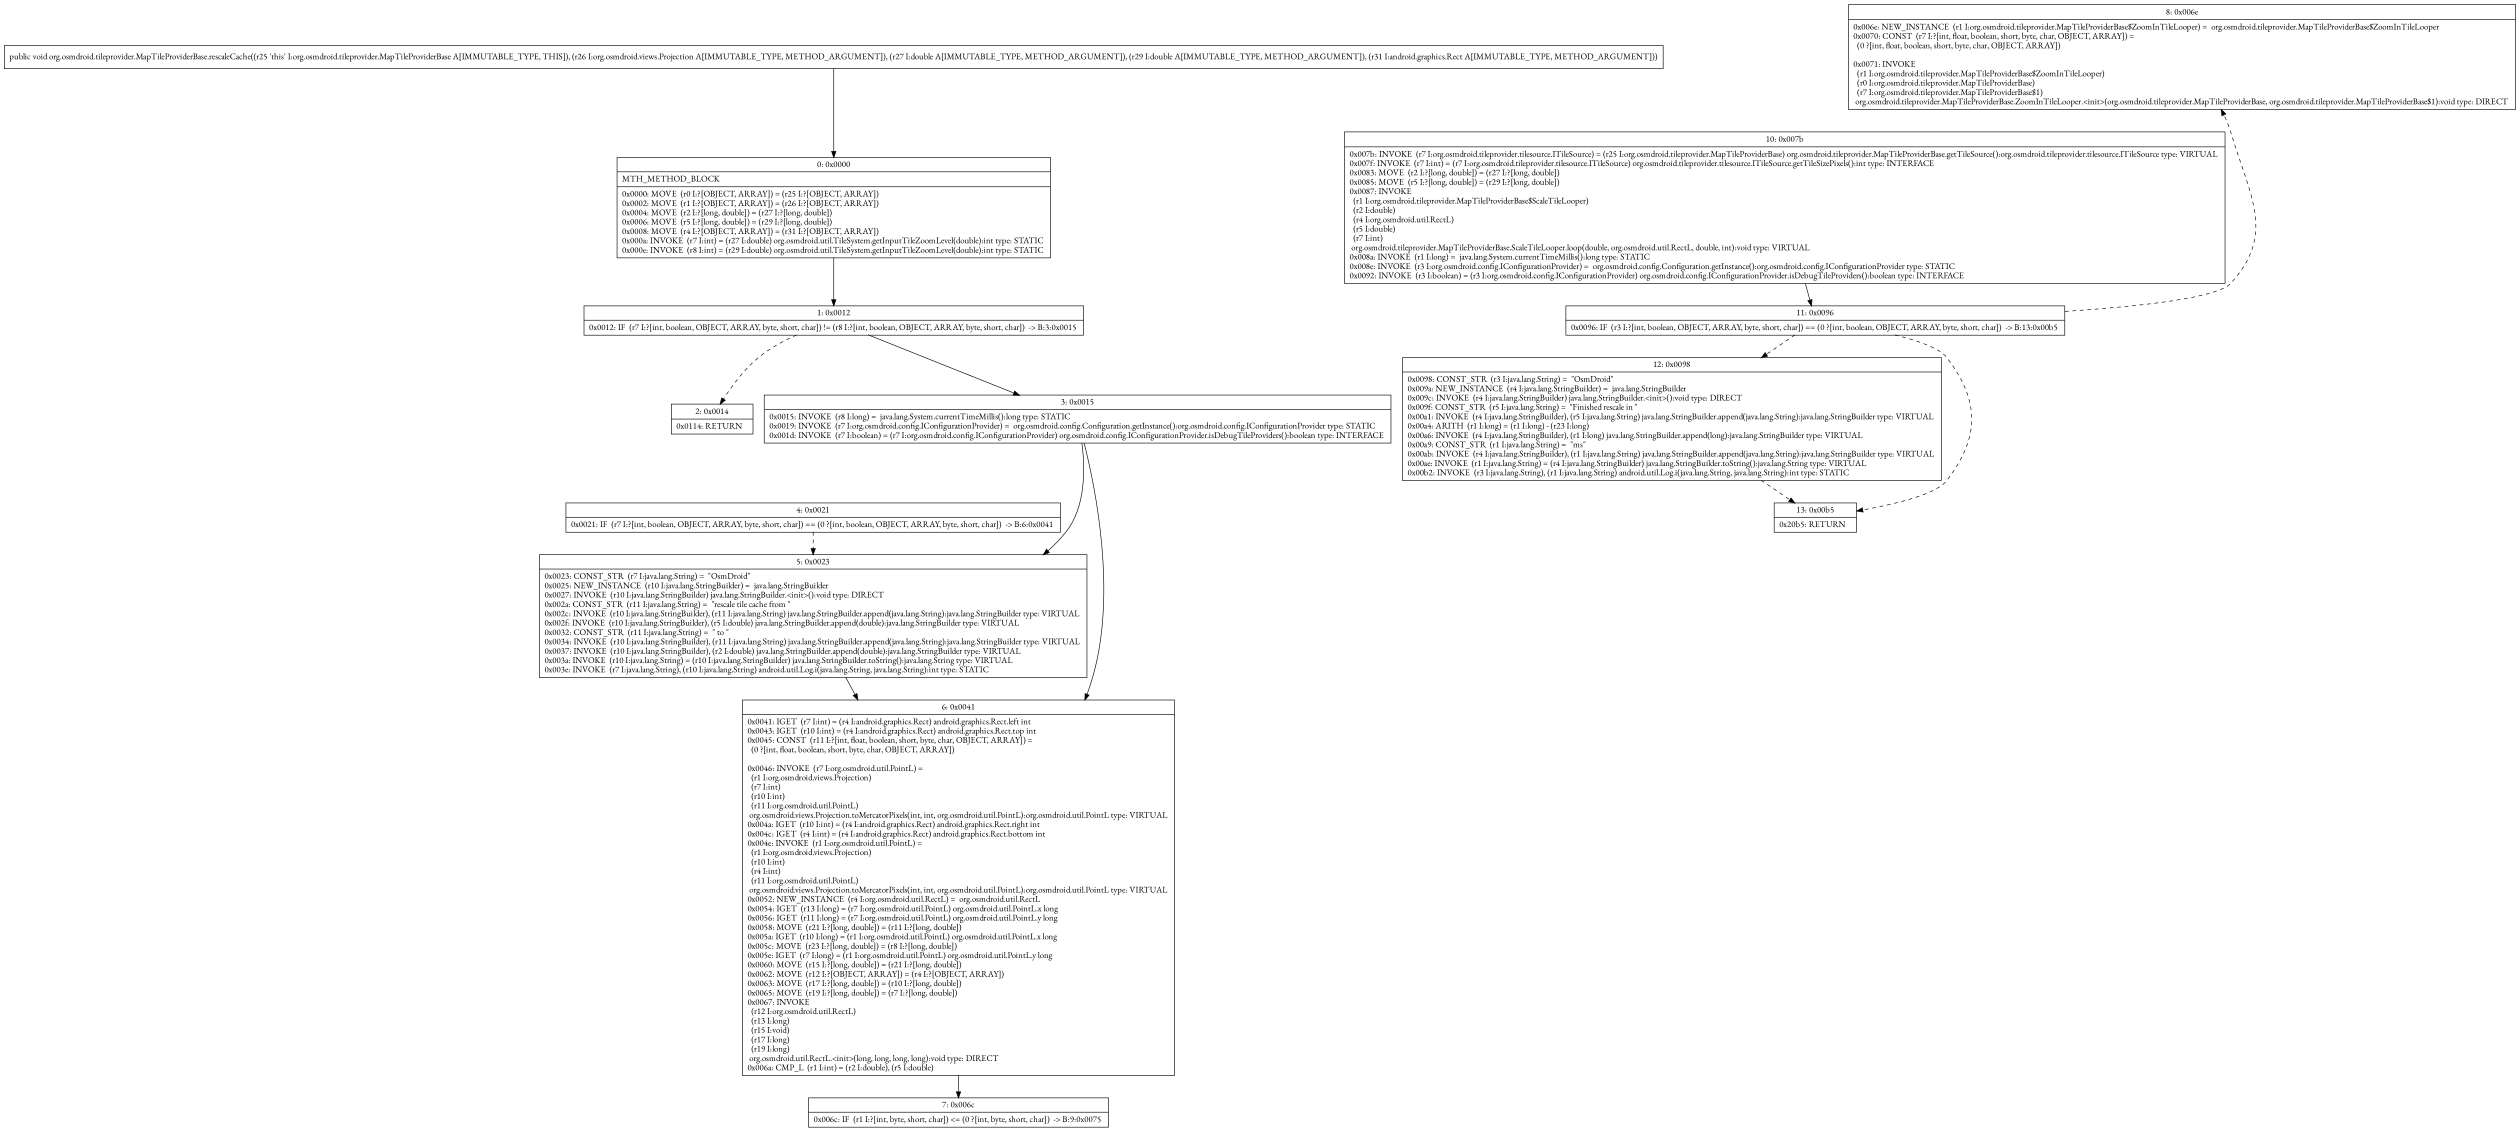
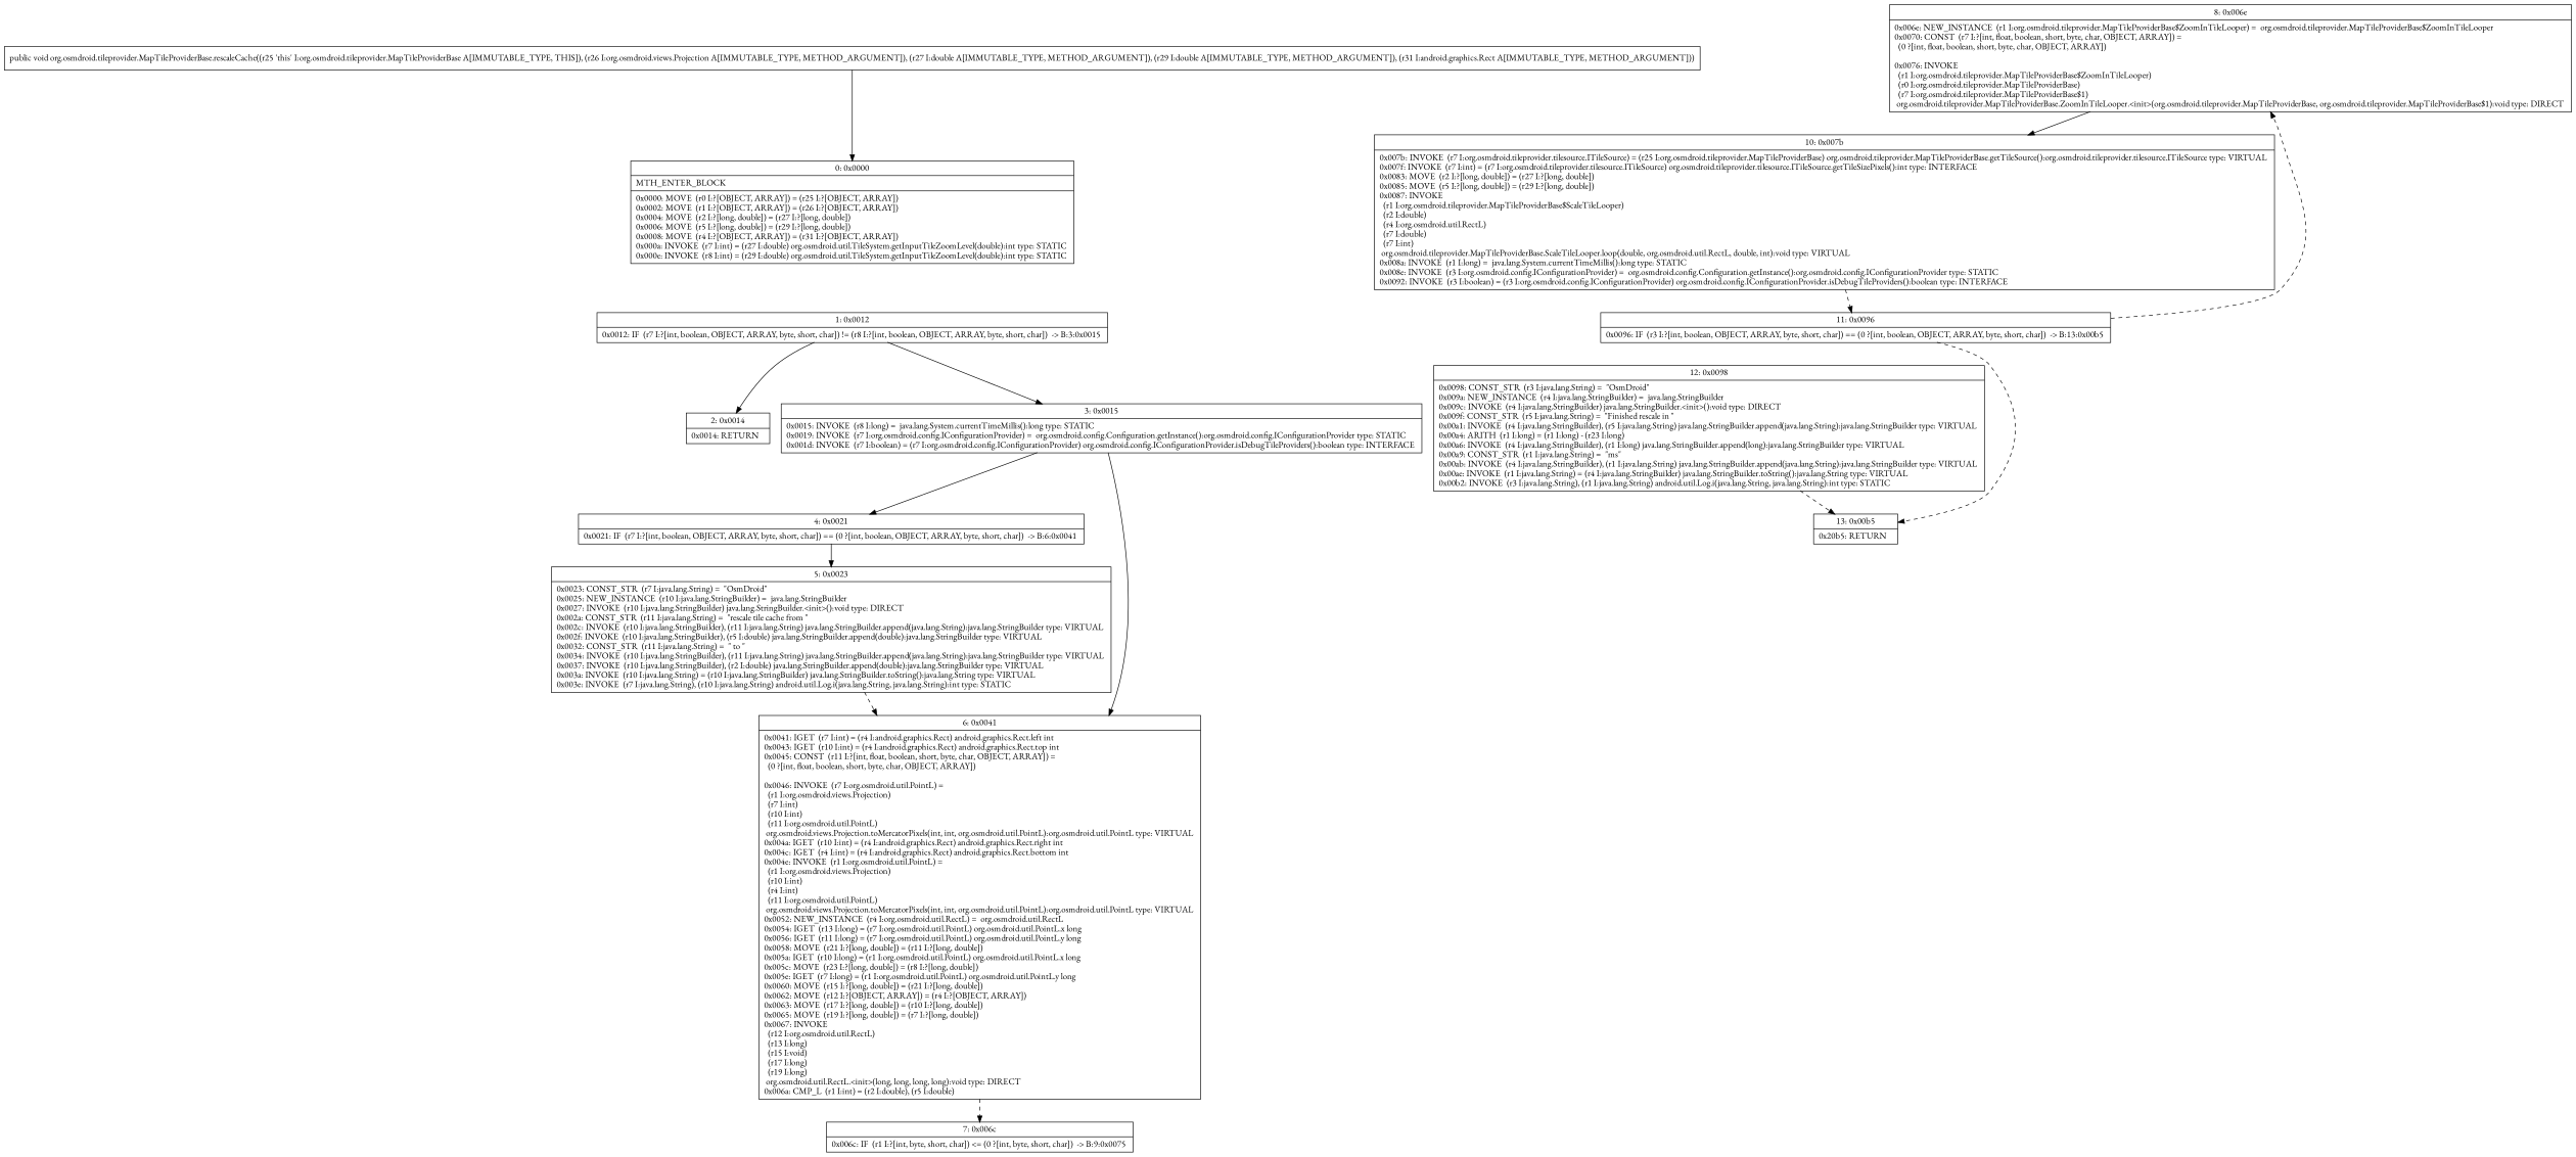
  digraph {
    fontname="EB Garamond"
    node [fontname="EB Garamond" shape=record]
    edge [fontname="EB Garamond"]
-   n1 [label="{0\:\ 0x0000|MTH_METHOD_BLOCK\l|0x0000: MOVE  (r0 I:?[OBJECT, ARRAY]) = (r25 I:?[OBJECT, ARRAY]) \l0x0002: MOVE  (r1 I:?[OBJECT, ARRAY]) = (r26 I:?[OBJECT, ARRAY]) \l0x0004: MOVE  (r2 I:?[long, double]) = (r27 I:?[long, double]) \l0x0006: MOVE  (r5 I:?[long, double]) = (r29 I:?[long, double]) \l0x0008: MOVE  (r4 I:?[OBJECT, ARRAY]) = (r31 I:?[OBJECT, ARRAY]) \l0x000a: INVOKE  (r7 I:int) = (r27 I:double) org.osmdroid.util.TileSystem.getInputTileZoomLevel(double):int type: STATIC \l0x000e: INVOKE  (r8 I:int) = (r29 I:double) org.osmdroid.util.TileSystem.getInputTileZoomLevel(double):int type: STATIC \l}"]
+   n1 [label="{0\:\ 0x0000|MTH_ENTER_BLOCK\l|0x0000: MOVE  (r0 I:?[OBJECT, ARRAY]) = (r25 I:?[OBJECT, ARRAY]) \l0x0002: MOVE  (r1 I:?[OBJECT, ARRAY]) = (r26 I:?[OBJECT, ARRAY]) \l0x0004: MOVE  (r2 I:?[long, double]) = (r27 I:?[long, double]) \l0x0006: MOVE  (r5 I:?[long, double]) = (r29 I:?[long, double]) \l0x0008: MOVE  (r4 I:?[OBJECT, ARRAY]) = (r31 I:?[OBJECT, ARRAY]) \l0x000a: INVOKE  (r7 I:int) = (r27 I:double) org.osmdroid.util.TileSystem.getInputTileZoomLevel(double):int type: STATIC \l0x000e: INVOKE  (r8 I:int) = (r29 I:double) org.osmdroid.util.TileSystem.getInputTileZoomLevel(double):int type: STATIC \l}"]
    n2 [label="{1\:\ 0x0012|0x0012: IF  (r7 I:?[int, boolean, OBJECT, ARRAY, byte, short, char]) != (r8 I:?[int, boolean, OBJECT, ARRAY, byte, short, char])  \-\> B:3:0x0015 \l}"]
-   n3 [label="{2\:\ 0x0014|0x0114: RETURN   \l}"]
+   n3 [label="{2\:\ 0x0014|0x0014: RETURN   \l}"]
    n4 [label="{3\:\ 0x0015|0x0015: INVOKE  (r8 I:long) =  java.lang.System.currentTimeMillis():long type: STATIC \l0x0019: INVOKE  (r7 I:org.osmdroid.config.IConfigurationProvider) =  org.osmdroid.config.Configuration.getInstance():org.osmdroid.config.IConfigurationProvider type: STATIC \l0x001d: INVOKE  (r7 I:boolean) = (r7 I:org.osmdroid.config.IConfigurationProvider) org.osmdroid.config.IConfigurationProvider.isDebugTileProviders():boolean type: INTERFACE \l}"]
    n5 [label="{4\:\ 0x0021|0x0021: IF  (r7 I:?[int, boolean, OBJECT, ARRAY, byte, short, char]) == (0 ?[int, boolean, OBJECT, ARRAY, byte, short, char])  \-\> B:6:0x0041 \l}"]
    n6 [label="{6\:\ 0x0041|0x0041: IGET  (r7 I:int) = (r4 I:android.graphics.Rect) android.graphics.Rect.left int \l0x0043: IGET  (r10 I:int) = (r4 I:android.graphics.Rect) android.graphics.Rect.top int \l0x0045: CONST  (r11 I:?[int, float, boolean, short, byte, char, OBJECT, ARRAY]) = \l  (0 ?[int, float, boolean, short, byte, char, OBJECT, ARRAY])\l \l0x0046: INVOKE  (r7 I:org.osmdroid.util.PointL) = \l  (r1 I:org.osmdroid.views.Projection)\l  (r7 I:int)\l  (r10 I:int)\l  (r11 I:org.osmdroid.util.PointL)\l org.osmdroid.views.Projection.toMercatorPixels(int, int, org.osmdroid.util.PointL):org.osmdroid.util.PointL type: VIRTUAL \l0x004a: IGET  (r10 I:int) = (r4 I:android.graphics.Rect) android.graphics.Rect.right int \l0x004c: IGET  (r4 I:int) = (r4 I:android.graphics.Rect) android.graphics.Rect.bottom int \l0x004e: INVOKE  (r1 I:org.osmdroid.util.PointL) = \l  (r1 I:org.osmdroid.views.Projection)\l  (r10 I:int)\l  (r4 I:int)\l  (r11 I:org.osmdroid.util.PointL)\l org.osmdroid.views.Projection.toMercatorPixels(int, int, org.osmdroid.util.PointL):org.osmdroid.util.PointL type: VIRTUAL \l0x0052: NEW_INSTANCE  (r4 I:org.osmdroid.util.RectL) =  org.osmdroid.util.RectL \l0x0054: IGET  (r13 I:long) = (r7 I:org.osmdroid.util.PointL) org.osmdroid.util.PointL.x long \l0x0056: IGET  (r11 I:long) = (r7 I:org.osmdroid.util.PointL) org.osmdroid.util.PointL.y long \l0x0058: MOVE  (r21 I:?[long, double]) = (r11 I:?[long, double]) \l0x005a: IGET  (r10 I:long) = (r1 I:org.osmdroid.util.PointL) org.osmdroid.util.PointL.x long \l0x005c: MOVE  (r23 I:?[long, double]) = (r8 I:?[long, double]) \l0x005e: IGET  (r7 I:long) = (r1 I:org.osmdroid.util.PointL) org.osmdroid.util.PointL.y long \l0x0060: MOVE  (r15 I:?[long, double]) = (r21 I:?[long, double]) \l0x0062: MOVE  (r12 I:?[OBJECT, ARRAY]) = (r4 I:?[OBJECT, ARRAY]) \l0x0063: MOVE  (r17 I:?[long, double]) = (r10 I:?[long, double]) \l0x0065: MOVE  (r19 I:?[long, double]) = (r7 I:?[long, double]) \l0x0067: INVOKE  \l  (r12 I:org.osmdroid.util.RectL)\l  (r13 I:long)\l  (r15 I:void)\l  (r17 I:long)\l  (r19 I:long)\l org.osmdroid.util.RectL.\<init\>(long, long, long, long):void type: DIRECT \l0x006a: CMP_L  (r1 I:int) = (r2 I:double), (r5 I:double) \l}"]
    n7 [label="{5\:\ 0x0023|0x0023: CONST_STR  (r7 I:java.lang.String) =  \"OsmDroid\" \l0x0025: NEW_INSTANCE  (r10 I:java.lang.StringBuilder) =  java.lang.StringBuilder \l0x0027: INVOKE  (r10 I:java.lang.StringBuilder) java.lang.StringBuilder.\<init\>():void type: DIRECT \l0x002a: CONST_STR  (r11 I:java.lang.String) =  \"rescale tile cache from \" \l0x002c: INVOKE  (r10 I:java.lang.StringBuilder), (r11 I:java.lang.String) java.lang.StringBuilder.append(java.lang.String):java.lang.StringBuilder type: VIRTUAL \l0x002f: INVOKE  (r10 I:java.lang.StringBuilder), (r5 I:double) java.lang.StringBuilder.append(double):java.lang.StringBuilder type: VIRTUAL \l0x0032: CONST_STR  (r11 I:java.lang.String) =  \" to \" \l0x0034: INVOKE  (r10 I:java.lang.StringBuilder), (r11 I:java.lang.String) java.lang.StringBuilder.append(java.lang.String):java.lang.StringBuilder type: VIRTUAL \l0x0037: INVOKE  (r10 I:java.lang.StringBuilder), (r2 I:double) java.lang.StringBuilder.append(double):java.lang.StringBuilder type: VIRTUAL \l0x003a: INVOKE  (r10 I:java.lang.String) = (r10 I:java.lang.StringBuilder) java.lang.StringBuilder.toString():java.lang.String type: VIRTUAL \l0x003e: INVOKE  (r7 I:java.lang.String), (r10 I:java.lang.String) android.util.Log.i(java.lang.String, java.lang.String):int type: STATIC \l}"]
    n8 [label="{7\:\ 0x006c|0x006c: IF  (r1 I:?[int, byte, short, char]) \<= (0 ?[int, byte, short, char])  \-\> B:9:0x0075 \l}"]
-   n9 [label="{8\:\ 0x006e|0x006e: NEW_INSTANCE  (r1 I:org.osmdroid.tileprovider.MapTileProviderBase$ZoomInTileLooper) =  org.osmdroid.tileprovider.MapTileProviderBase$ZoomInTileLooper \l0x0070: CONST  (r7 I:?[int, float, boolean, short, byte, char, OBJECT, ARRAY]) = \l  (0 ?[int, float, boolean, short, byte, char, OBJECT, ARRAY])\l \l0x0071: INVOKE  \l  (r1 I:org.osmdroid.tileprovider.MapTileProviderBase$ZoomInTileLooper)\l  (r0 I:org.osmdroid.tileprovider.MapTileProviderBase)\l  (r7 I:org.osmdroid.tileprovider.MapTileProviderBase$1)\l org.osmdroid.tileprovider.MapTileProviderBase.ZoomInTileLooper.\<init\>(org.osmdroid.tileprovider.MapTileProviderBase, org.osmdroid.tileprovider.MapTileProviderBase$1):void type: DIRECT \l}"]
-   n10 [label="{10\:\ 0x007b|0x007b: INVOKE  (r7 I:org.osmdroid.tileprovider.tilesource.ITileSource) = (r25 I:org.osmdroid.tileprovider.MapTileProviderBase) org.osmdroid.tileprovider.MapTileProviderBase.getTileSource():org.osmdroid.tileprovider.tilesource.ITileSource type: VIRTUAL \l0x007f: INVOKE  (r7 I:int) = (r7 I:org.osmdroid.tileprovider.tilesource.ITileSource) org.osmdroid.tileprovider.tilesource.ITileSource.getTileSizePixels():int type: INTERFACE \l0x0083: MOVE  (r2 I:?[long, double]) = (r27 I:?[long, double]) \l0x0085: MOVE  (r5 I:?[long, double]) = (r29 I:?[long, double]) \l0x0087: INVOKE  \l  (r1 I:org.osmdroid.tileprovider.MapTileProviderBase$ScaleTileLooper)\l  (r2 I:double)\l  (r4 I:org.osmdroid.util.RectL)\l  (r5 I:double)\l  (r7 I:int)\l org.osmdroid.tileprovider.MapTileProviderBase.ScaleTileLooper.loop(double, org.osmdroid.util.RectL, double, int):void type: VIRTUAL \l0x008a: INVOKE  (r1 I:long) =  java.lang.System.currentTimeMillis():long type: STATIC \l0x008e: INVOKE  (r3 I:org.osmdroid.config.IConfigurationProvider) =  org.osmdroid.config.Configuration.getInstance():org.osmdroid.config.IConfigurationProvider type: STATIC \l0x0092: INVOKE  (r3 I:boolean) = (r3 I:org.osmdroid.config.IConfigurationProvider) org.osmdroid.config.IConfigurationProvider.isDebugTileProviders():boolean type: INTERFACE \l}"]
+   n9 [label="{8\:\ 0x006e|0x006e: NEW_INSTANCE  (r1 I:org.osmdroid.tileprovider.MapTileProviderBase$ZoomInTileLooper) =  org.osmdroid.tileprovider.MapTileProviderBase$ZoomInTileLooper \l0x0070: CONST  (r7 I:?[int, float, boolean, short, byte, char, OBJECT, ARRAY]) = \l  (0 ?[int, float, boolean, short, byte, char, OBJECT, ARRAY])\l \l0x0076: INVOKE  \l  (r1 I:org.osmdroid.tileprovider.MapTileProviderBase$ZoomInTileLooper)\l  (r0 I:org.osmdroid.tileprovider.MapTileProviderBase)\l  (r7 I:org.osmdroid.tileprovider.MapTileProviderBase$1)\l org.osmdroid.tileprovider.MapTileProviderBase.ZoomInTileLooper.\<init\>(org.osmdroid.tileprovider.MapTileProviderBase, org.osmdroid.tileprovider.MapTileProviderBase$1):void type: DIRECT \l}"]
+   n10 [label="{10\:\ 0x007b|0x007b: INVOKE  (r7 I:org.osmdroid.tileprovider.tilesource.ITileSource) = (r25 I:org.osmdroid.tileprovider.MapTileProviderBase) org.osmdroid.tileprovider.MapTileProviderBase.getTileSource():org.osmdroid.tileprovider.tilesource.ITileSource type: VIRTUAL \l0x007f: INVOKE  (r7 I:int) = (r7 I:org.osmdroid.tileprovider.tilesource.ITileSource) org.osmdroid.tileprovider.tilesource.ITileSource.getTileSizePixels():int type: INTERFACE \l0x0083: MOVE  (r2 I:?[long, double]) = (r27 I:?[long, double]) \l0x0085: MOVE  (r5 I:?[long, double]) = (r29 I:?[long, double]) \l0x0087: INVOKE  \l  (r1 I:org.osmdroid.tileprovider.MapTileProviderBase$ScaleTileLooper)\l  (r2 I:double)\l  (r4 I:org.osmdroid.util.RectL)\l  (r7 I:double)\l  (r7 I:int)\l org.osmdroid.tileprovider.MapTileProviderBase.ScaleTileLooper.loop(double, org.osmdroid.util.RectL, double, int):void type: VIRTUAL \l0x008a: INVOKE  (r1 I:long) =  java.lang.System.currentTimeMillis():long type: STATIC \l0x008e: INVOKE  (r3 I:org.osmdroid.config.IConfigurationProvider) =  org.osmdroid.config.Configuration.getInstance():org.osmdroid.config.IConfigurationProvider type: STATIC \l0x0092: INVOKE  (r3 I:boolean) = (r3 I:org.osmdroid.config.IConfigurationProvider) org.osmdroid.config.IConfigurationProvider.isDebugTileProviders():boolean type: INTERFACE \l}"]
    n11 [label="{11\:\ 0x0096|0x0096: IF  (r3 I:?[int, boolean, OBJECT, ARRAY, byte, short, char]) == (0 ?[int, boolean, OBJECT, ARRAY, byte, short, char])  \-\> B:13:0x00b5 \l}"]
    n12 [label="{12\:\ 0x0098|0x0098: CONST_STR  (r3 I:java.lang.String) =  \"OsmDroid\" \l0x009a: NEW_INSTANCE  (r4 I:java.lang.StringBuilder) =  java.lang.StringBuilder \l0x009c: INVOKE  (r4 I:java.lang.StringBuilder) java.lang.StringBuilder.\<init\>():void type: DIRECT \l0x009f: CONST_STR  (r5 I:java.lang.String) =  \"Finished rescale in \" \l0x00a1: INVOKE  (r4 I:java.lang.StringBuilder), (r5 I:java.lang.String) java.lang.StringBuilder.append(java.lang.String):java.lang.StringBuilder type: VIRTUAL \l0x00a4: ARITH  (r1 I:long) = (r1 I:long) \- (r23 I:long) \l0x00a6: INVOKE  (r4 I:java.lang.StringBuilder), (r1 I:long) java.lang.StringBuilder.append(long):java.lang.StringBuilder type: VIRTUAL \l0x00a9: CONST_STR  (r1 I:java.lang.String) =  \"ms\" \l0x00ab: INVOKE  (r4 I:java.lang.StringBuilder), (r1 I:java.lang.String) java.lang.StringBuilder.append(java.lang.String):java.lang.StringBuilder type: VIRTUAL \l0x00ae: INVOKE  (r1 I:java.lang.String) = (r4 I:java.lang.StringBuilder) java.lang.StringBuilder.toString():java.lang.String type: VIRTUAL \l0x00b2: INVOKE  (r3 I:java.lang.String), (r1 I:java.lang.String) android.util.Log.i(java.lang.String, java.lang.String):int type: STATIC \l}"]
    n13 [label="{13\:\ 0x00b5|0x20b5: RETURN   \l}"]
    n14 [label="{public void org.osmdroid.tileprovider.MapTileProviderBase.rescaleCache((r25 'this' I:org.osmdroid.tileprovider.MapTileProviderBase A[IMMUTABLE_TYPE, THIS]), (r26 I:org.osmdroid.views.Projection A[IMMUTABLE_TYPE, METHOD_ARGUMENT]), (r27 I:double A[IMMUTABLE_TYPE, METHOD_ARGUMENT]), (r29 I:double A[IMMUTABLE_TYPE, METHOD_ARGUMENT]), (r31 I:android.graphics.Rect A[IMMUTABLE_TYPE, METHOD_ARGUMENT])) }"]
-   n1 -> n2
-   n2 -> n3 [style=dashed]
+   n2 -> n3 [style=solid]
    n2 -> n4
-   n4 -> n7
+   n4 -> n5
    n4 -> n6
-   n5 -> n7 [style=dashed]
-   n6 -> n8
-   n7 -> n6
-   n10 -> n11
+   n5 -> n7 [style=solid]
+   n6 -> n8 [style=dashed]
+   n7 -> n6 [style=dashed]
+   n9 -> n10
+   n10 -> n11 [style=dashed]
    n11 -> n9 [style=dashed]
-   n11 -> n12 [style=dashed]
    n11 -> n13 [style=dashed]
    n12 -> n13 [style=dashed]
    n14 -> n1
  }
